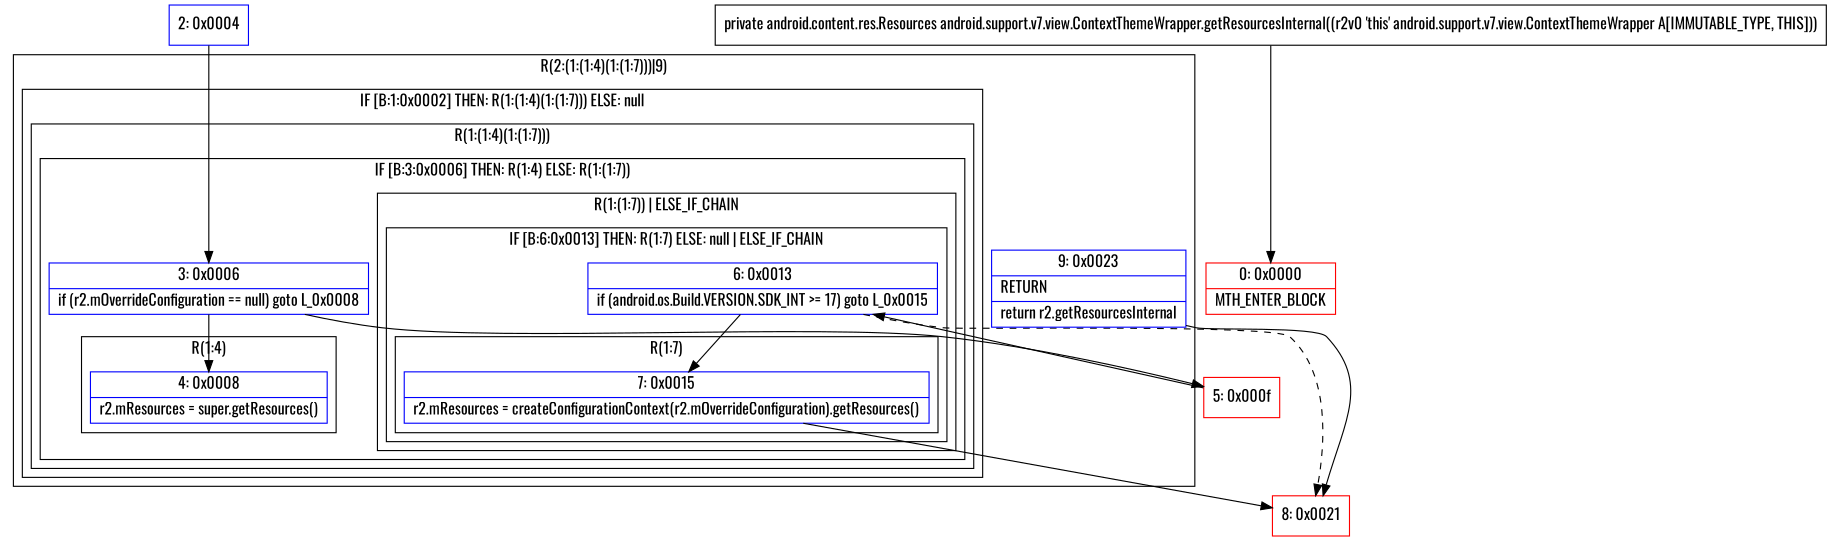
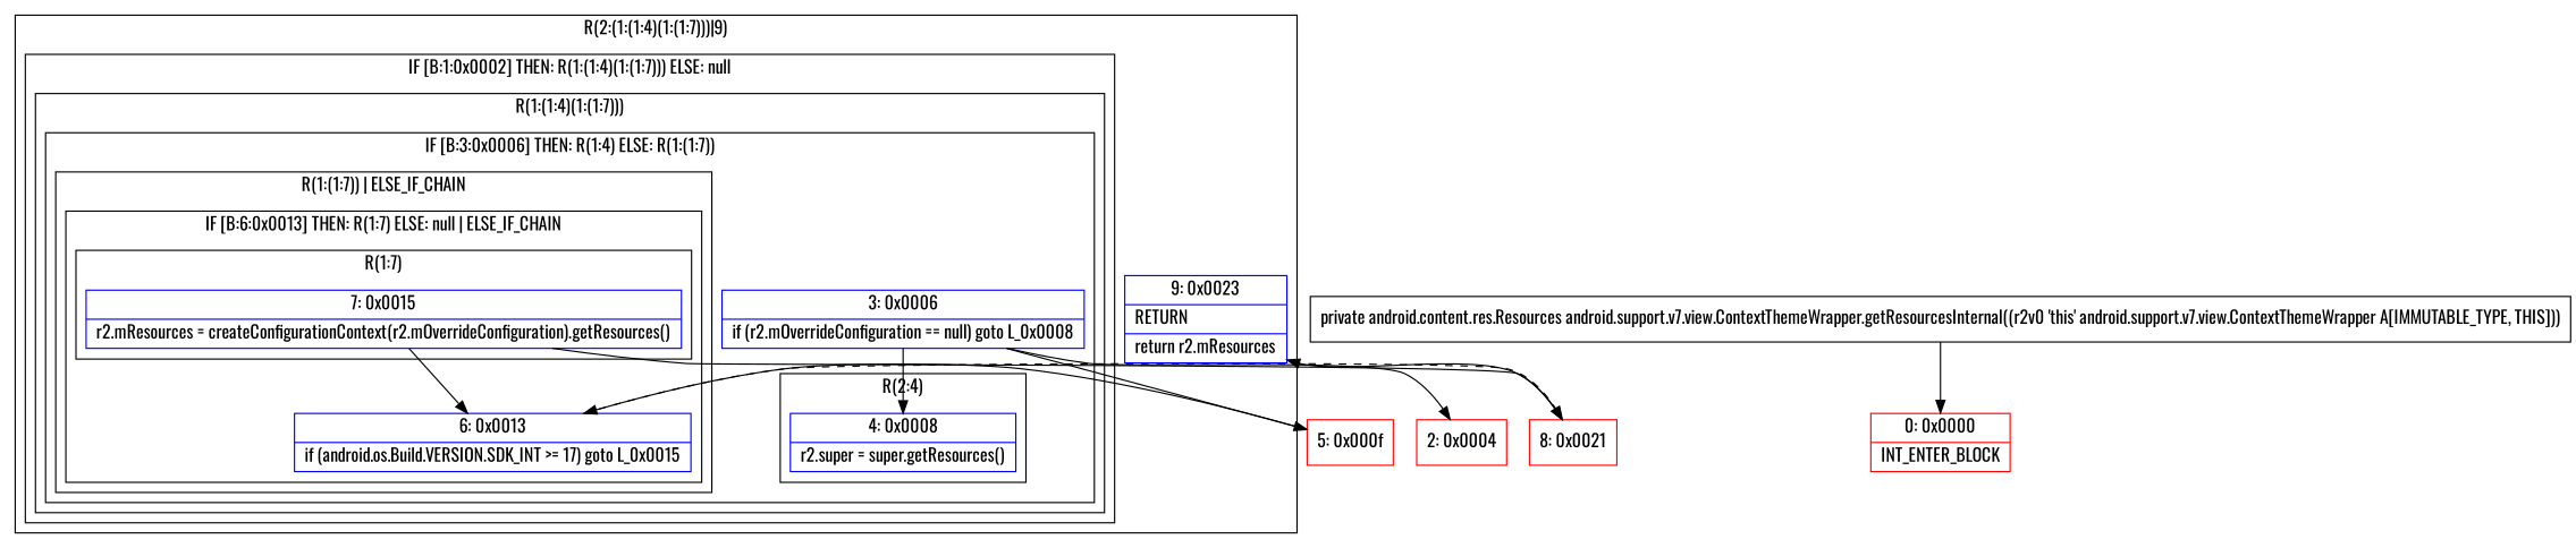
  digraph {
    fontname=Oswald
    node [color=blue fontname=Oswald shape=record]
    edge [fontname=Oswald]
-   n1 [label="{4\:\ 0x0008|r2.mResources = super.getResources()\l}"]
+   n1 [label="{4\:\ 0x0008|r2.super = super.getResources()\l}"]
    n2 [label="{7\:\ 0x0015|r2.mResources = createConfigurationContext(r2.mOverrideConfiguration).getResources()\l}"]
    n3 [label="{6\:\ 0x0013|if (android.os.Build.VERSION.SDK_INT \>= 17) goto L_0x0015\l}"]
    n4 [label="{3\:\ 0x0006|if (r2.mOverrideConfiguration == null) goto L_0x0008\l}"]
-   n5 [label="{9\:\ 0x0023|RETURN\l|return r2.getResourcesInternal\l}"]
+   n5 [label="{9\:\ 0x0023|RETURN\l|return r2.mResources\l}"]
    n6 [color=red label="{8\:\ 0x0021}"]
    n7 [color=red label="{5\:\ 0x000f}"]
-   n8 [label="{2\:\ 0x0004}"]
-   n9 [color=red label="{0\:\ 0x0000|MTH_ENTER_BLOCK\l}"]
+   n8 [color=red label="{2\:\ 0x0004}"]
+   n9 [color=red label="{0\:\ 0x0000|INT_ENTER_BLOCK\l}"]
    n10 [label="{private android.content.res.Resources android.support.v7.view.ContextThemeWrapper.getResourcesInternal((r2v0 'this' android.support.v7.view.ContextThemeWrapper A[IMMUTABLE_TYPE, THIS])) }" color=""]
    subgraph cluster_1 {
      label="R(2:(1:(1:4)(1:(1:7)))|9)"
      n5
      subgraph cluster_2 {
        label="IF [B:1:0x0002] THEN: R(1:(1:4)(1:(1:7))) ELSE: null"
        subgraph cluster_3 {
          label="R(1:(1:4)(1:(1:7)))"
          subgraph cluster_4 {
            label="IF [B:3:0x0006] THEN: R(1:4) ELSE: R(1:(1:7))"
            n4
            subgraph cluster_5 {
-             label="R(1:4)"
+             label="R(2:4)"
              n1
            }
            subgraph cluster_6 {
              label="R(1:(1:7)) | ELSE_IF_CHAIN\l"
              subgraph cluster_7 {
                label="IF [B:6:0x0013] THEN: R(1:7) ELSE: null | ELSE_IF_CHAIN\l"
                n3
                subgraph cluster_8 {
                  label="R(1:7)"
                  n2
                }
              }
            }
          }
        }
      }
    }
    n2 -> n6
-   n3 -> n2
+   n2 -> n3
    n3 -> n6 [style=dashed]
    n4 -> n1
    n4 -> n7 [style=solid]
-   n5 -> n6
+   n6 -> n5
    n7 -> n3
-   n8 -> n4
+   n4 -> n8
    n10 -> n9
  }
